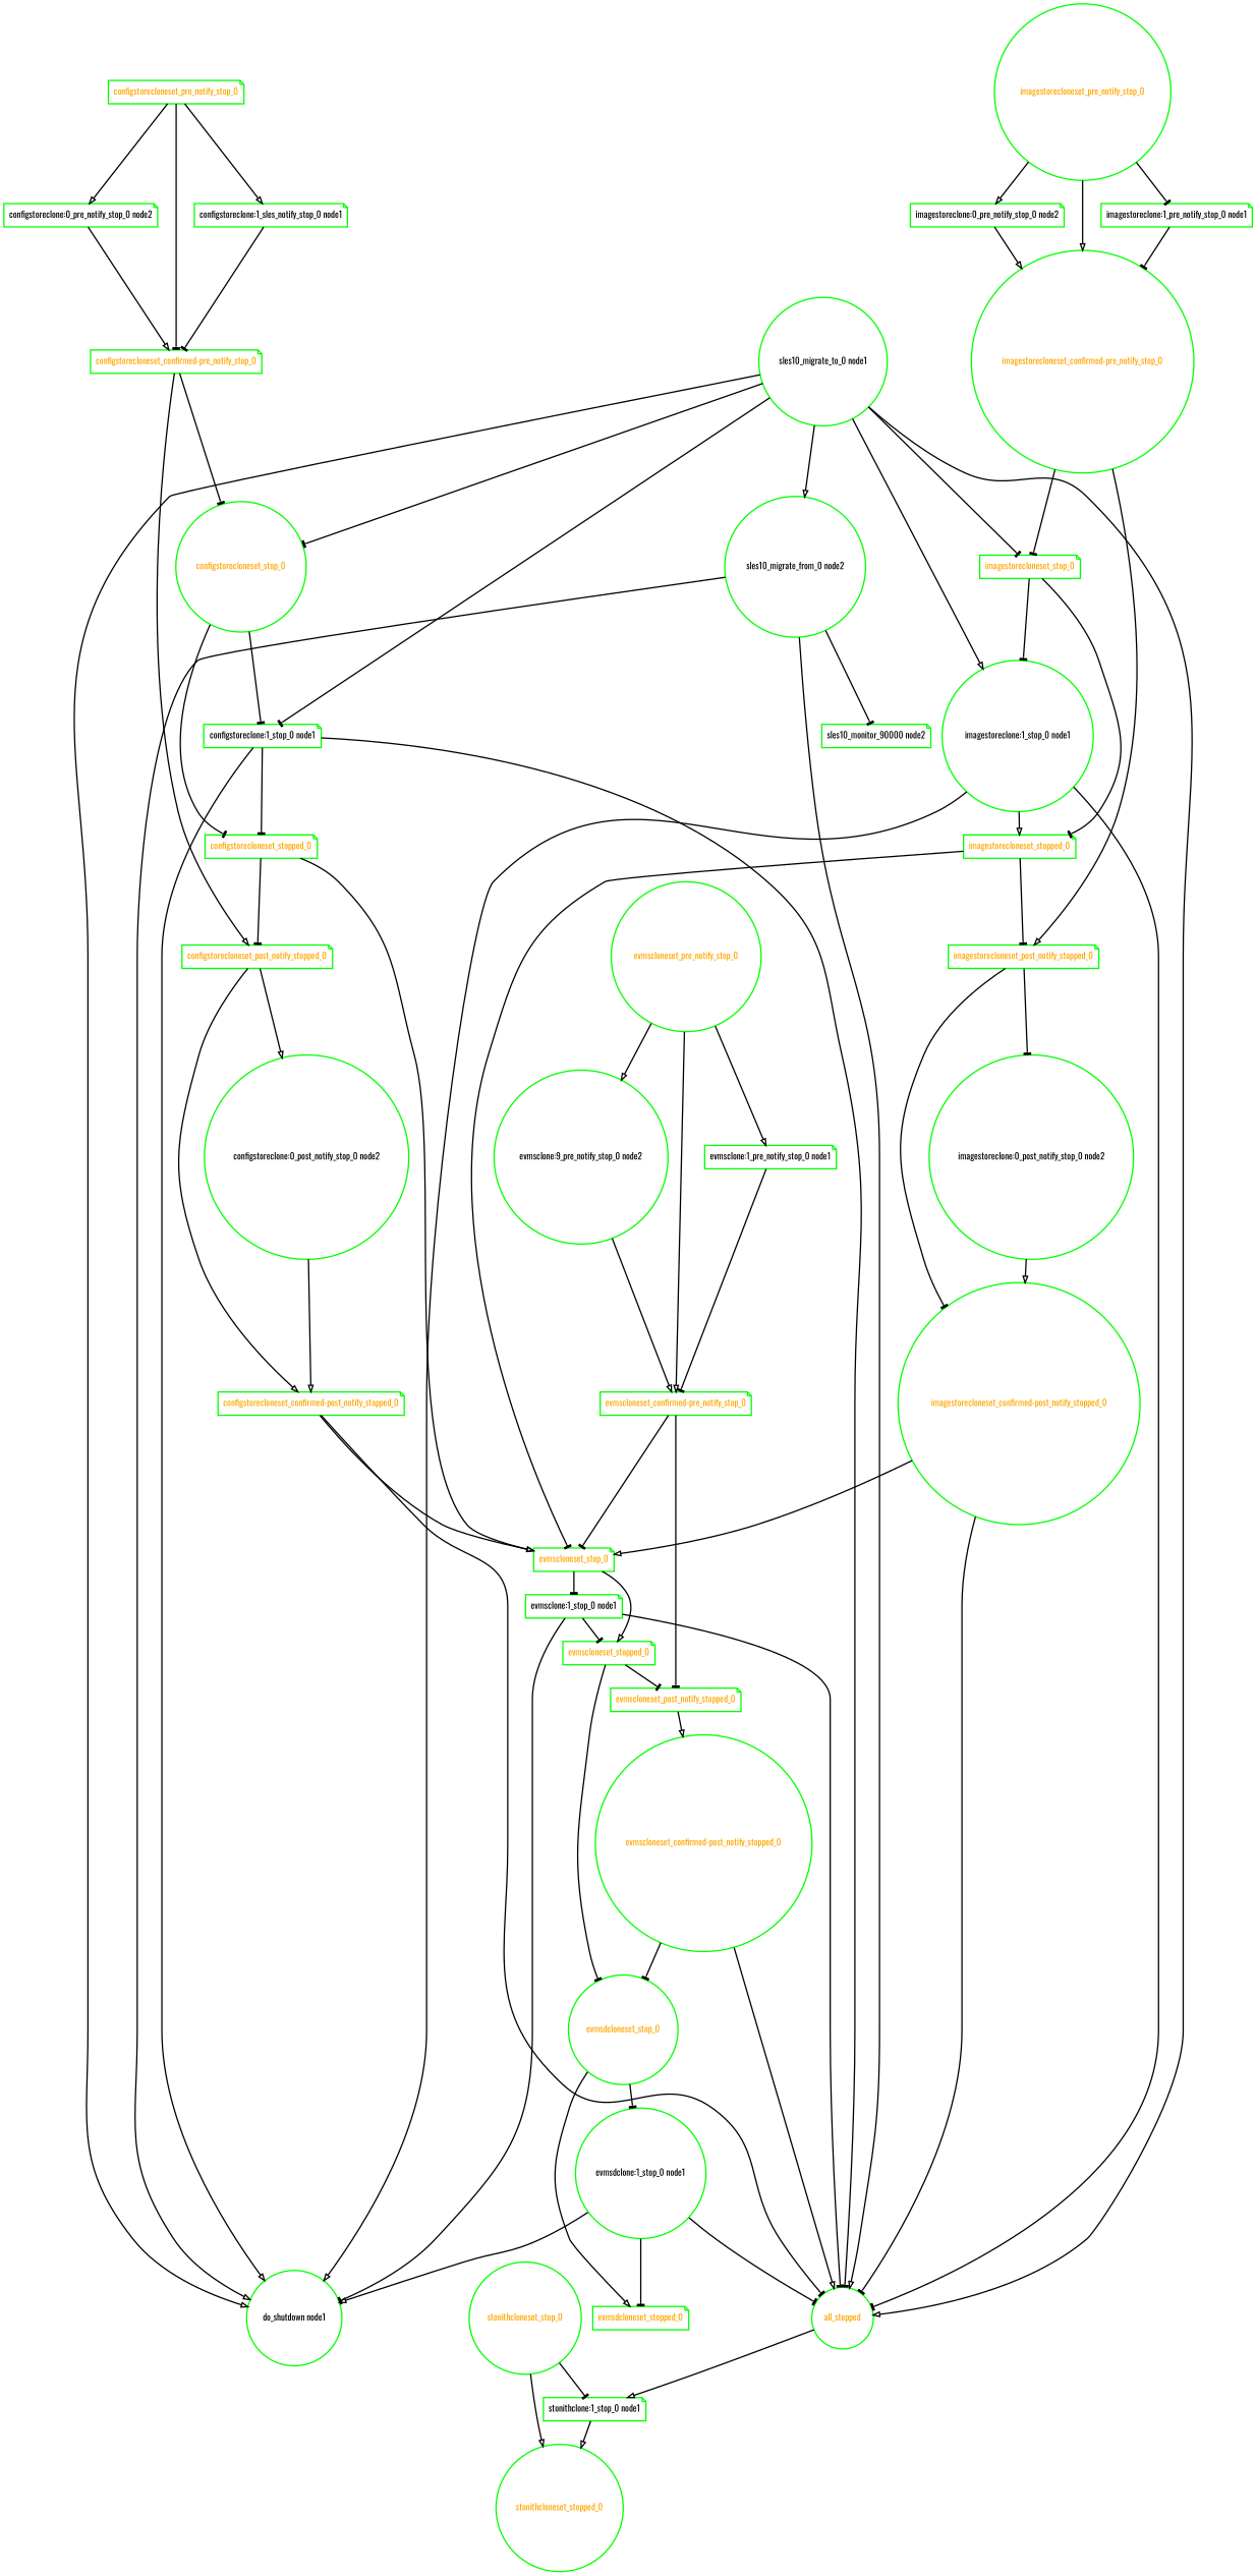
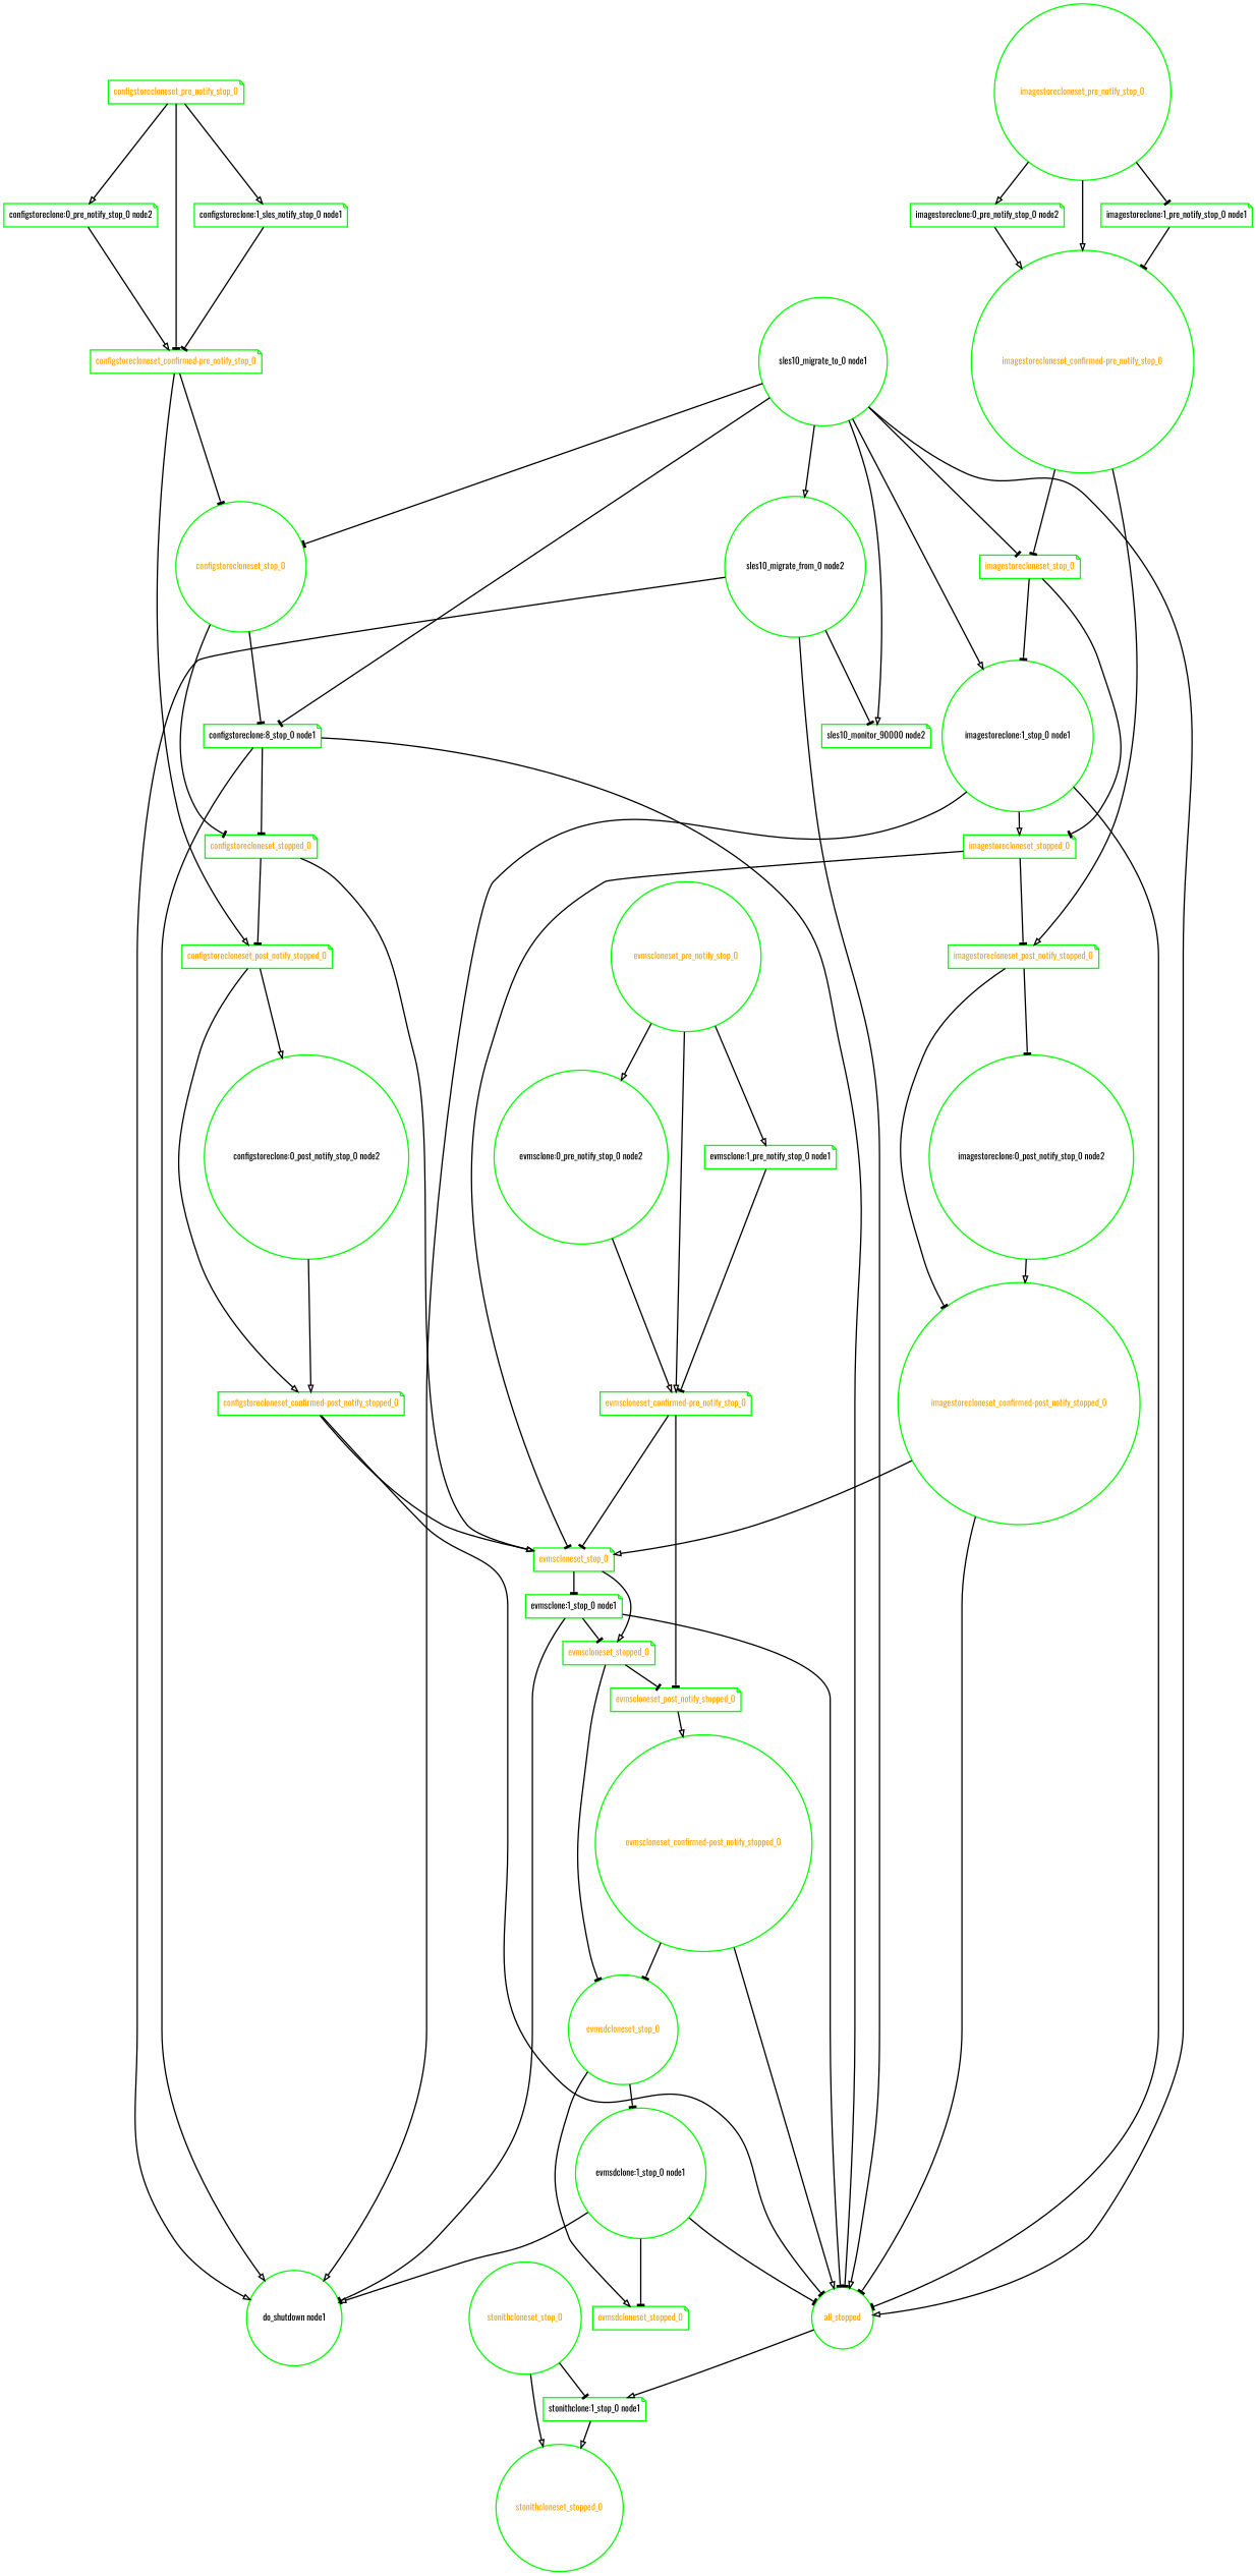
  digraph {
    fontname=Oswald
    node [color=green fontcolor=orange fontname=Oswald shape=note style=bold]
    edge [arrowhead=tee fontname=Oswald style=bold]
    all_stopped [shape=circle]
    "stonithclone:1_stop_0 node1" [fontcolor=black]
    stonithcloneset_stopped_0 [shape=circle]
    "do_shutdown node1" [fontcolor=black shape=circle]
    "configstoreclone:0_post_notify_stop_0 node2" [fontcolor=black shape=circle]
    "configstorecloneset_confirmed-post_notify_stopped_0"
    evmscloneset_stop_0
    "evmsclone:1_stop_0 node1" [fontcolor=black]
    evmscloneset_stopped_0
    "configstoreclone:0_pre_notify_stop_0 node2" [fontcolor=black]
    "configstorecloneset_confirmed-pre_notify_stop_0"
    configstorecloneset_post_notify_stopped_0
    configstorecloneset_stop_0 [shape=circle]
-   "configstoreclone:1_stop_0 node1" [fontcolor=black]
+   "configstoreclone:1_stop_0 node1" [fontcolor=black label="configstoreclone:8_stop_0 node1"]
    configstorecloneset_stopped_0
    n16 [fontcolor=black label="configstoreclone:1_sles_notify_stop_0 node1"]
    evmsdcloneset_stop_0 [shape=circle]
    evmscloneset_post_notify_stopped_0
    configstorecloneset_pre_notify_stop_0
    "evmscloneset_confirmed-post_notify_stopped_0" [shape=circle]
    "evmsdclone:1_stop_0 node1" [fontcolor=black shape=circle]
    evmsdcloneset_stopped_0
-   "evmsclone:0_pre_notify_stop_0 node2" [fontcolor=black shape=circle label="evmsclone:9_pre_notify_stop_0 node2"]
+   "evmsclone:0_pre_notify_stop_0 node2" [fontcolor=black shape=circle]
    "evmscloneset_confirmed-pre_notify_stop_0"
    "evmsclone:1_pre_notify_stop_0 node1" [fontcolor=black]
    evmscloneset_pre_notify_stop_0 [shape=circle]
    "imagestoreclone:0_post_notify_stop_0 node2" [fontcolor=black shape=circle]
    "imagestorecloneset_confirmed-post_notify_stopped_0" [shape=circle]
    "imagestoreclone:0_pre_notify_stop_0 node2" [fontcolor=black]
    "imagestorecloneset_confirmed-pre_notify_stop_0" [shape=circle]
    imagestorecloneset_post_notify_stopped_0
    imagestorecloneset_stop_0
    "imagestoreclone:1_stop_0 node1" [fontcolor=black shape=circle]
    imagestorecloneset_stopped_0
    "imagestoreclone:1_pre_notify_stop_0 node1" [fontcolor=black]
    imagestorecloneset_pre_notify_stop_0 [shape=circle]
    "sles10_migrate_from_0 node2" [fontcolor=black shape=circle]
    n38 [fontcolor=black label="sles10_monitor_90000 node2"]
    "sles10_migrate_to_0 node1" [fontcolor=black shape=circle]
    stonithcloneset_stop_0 [shape=circle]
    all_stopped -> "stonithclone:1_stop_0 node1" [arrowhead=onormal]
    "stonithclone:1_stop_0 node1" -> stonithcloneset_stopped_0 [arrowhead=onormal]
    "configstoreclone:0_post_notify_stop_0 node2" -> "configstorecloneset_confirmed-post_notify_stopped_0" [arrowhead=onormal]
    "configstorecloneset_confirmed-post_notify_stopped_0" -> all_stopped
    "configstorecloneset_confirmed-post_notify_stopped_0" -> evmscloneset_stop_0 [arrowhead=onormal]
    evmscloneset_stop_0 -> "evmsclone:1_stop_0 node1"
    evmscloneset_stop_0 -> evmscloneset_stopped_0 [arrowhead=onormal]
    "evmsclone:1_stop_0 node1" -> all_stopped
    "evmsclone:1_stop_0 node1" -> "do_shutdown node1"
    "evmsclone:1_stop_0 node1" -> evmscloneset_stopped_0
    evmscloneset_stopped_0 -> evmsdcloneset_stop_0
    evmscloneset_stopped_0 -> evmscloneset_post_notify_stopped_0
    "configstoreclone:0_pre_notify_stop_0 node2" -> "configstorecloneset_confirmed-pre_notify_stop_0" [arrowhead=onormal]
    "configstorecloneset_confirmed-pre_notify_stop_0" -> configstorecloneset_post_notify_stopped_0 [arrowhead=onormal]
    "configstorecloneset_confirmed-pre_notify_stop_0" -> configstorecloneset_stop_0
    configstorecloneset_post_notify_stopped_0 -> "configstoreclone:0_post_notify_stop_0 node2" [arrowhead=onormal]
    configstorecloneset_post_notify_stopped_0 -> "configstorecloneset_confirmed-post_notify_stopped_0" [arrowhead=onormal]
    configstorecloneset_stop_0 -> "configstoreclone:1_stop_0 node1"
    configstorecloneset_stop_0 -> configstorecloneset_stopped_0
    "configstoreclone:1_stop_0 node1" -> all_stopped
    "configstoreclone:1_stop_0 node1" -> "do_shutdown node1" [arrowhead=onormal]
    "configstoreclone:1_stop_0 node1" -> configstorecloneset_stopped_0
    configstorecloneset_stopped_0 -> evmscloneset_stop_0 [arrowhead=onormal]
    configstorecloneset_stopped_0 -> configstorecloneset_post_notify_stopped_0
    n16 -> "configstorecloneset_confirmed-pre_notify_stop_0"
    evmsdcloneset_stop_0 -> "evmsdclone:1_stop_0 node1"
    evmsdcloneset_stop_0 -> evmsdcloneset_stopped_0 [arrowhead=onormal]
    evmscloneset_post_notify_stopped_0 -> "evmscloneset_confirmed-post_notify_stopped_0" [arrowhead=onormal]
    configstorecloneset_pre_notify_stop_0 -> "configstoreclone:0_pre_notify_stop_0 node2" [arrowhead=onormal]
    configstorecloneset_pre_notify_stop_0 -> "configstorecloneset_confirmed-pre_notify_stop_0"
    configstorecloneset_pre_notify_stop_0 -> n16 [arrowhead=onormal]
    "evmscloneset_confirmed-post_notify_stopped_0" -> all_stopped [arrowhead=onormal]
    "evmscloneset_confirmed-post_notify_stopped_0" -> evmsdcloneset_stop_0
    "evmsdclone:1_stop_0 node1" -> all_stopped
    "evmsdclone:1_stop_0 node1" -> "do_shutdown node1" [arrowhead=onormal]
    "evmsdclone:1_stop_0 node1" -> evmsdcloneset_stopped_0
    "evmsclone:0_pre_notify_stop_0 node2" -> "evmscloneset_confirmed-pre_notify_stop_0" [arrowhead=onormal]
    "evmscloneset_confirmed-pre_notify_stop_0" -> evmscloneset_stop_0
    "evmscloneset_confirmed-pre_notify_stop_0" -> evmscloneset_post_notify_stopped_0
    "evmsclone:1_pre_notify_stop_0 node1" -> "evmscloneset_confirmed-pre_notify_stop_0"
    evmscloneset_pre_notify_stop_0 -> "evmsclone:0_pre_notify_stop_0 node2" [arrowhead=onormal]
    evmscloneset_pre_notify_stop_0 -> "evmscloneset_confirmed-pre_notify_stop_0" [arrowhead=onormal]
    evmscloneset_pre_notify_stop_0 -> "evmsclone:1_pre_notify_stop_0 node1" [arrowhead=onormal]
    "imagestoreclone:0_post_notify_stop_0 node2" -> "imagestorecloneset_confirmed-post_notify_stopped_0" [arrowhead=onormal]
    "imagestorecloneset_confirmed-post_notify_stopped_0" -> all_stopped
    "imagestorecloneset_confirmed-post_notify_stopped_0" -> evmscloneset_stop_0 [arrowhead=onormal]
    "imagestoreclone:0_pre_notify_stop_0 node2" -> "imagestorecloneset_confirmed-pre_notify_stop_0" [arrowhead=onormal]
    "imagestorecloneset_confirmed-pre_notify_stop_0" -> imagestorecloneset_post_notify_stopped_0 [arrowhead=onormal]
    "imagestorecloneset_confirmed-pre_notify_stop_0" -> imagestorecloneset_stop_0
    imagestorecloneset_post_notify_stopped_0 -> "imagestoreclone:0_post_notify_stop_0 node2"
    imagestorecloneset_post_notify_stopped_0 -> "imagestorecloneset_confirmed-post_notify_stopped_0"
    imagestorecloneset_stop_0 -> "imagestoreclone:1_stop_0 node1"
    imagestorecloneset_stop_0 -> imagestorecloneset_stopped_0
    "imagestoreclone:1_stop_0 node1" -> all_stopped
    "imagestoreclone:1_stop_0 node1" -> "do_shutdown node1" [arrowhead=onormal]
    "imagestoreclone:1_stop_0 node1" -> imagestorecloneset_stopped_0 [arrowhead=onormal]
    imagestorecloneset_stopped_0 -> evmscloneset_stop_0
    imagestorecloneset_stopped_0 -> imagestorecloneset_post_notify_stopped_0
    "imagestoreclone:1_pre_notify_stop_0 node1" -> "imagestorecloneset_confirmed-pre_notify_stop_0"
    imagestorecloneset_pre_notify_stop_0 -> "imagestoreclone:0_pre_notify_stop_0 node2" [arrowhead=onormal]
    imagestorecloneset_pre_notify_stop_0 -> "imagestorecloneset_confirmed-pre_notify_stop_0" [arrowhead=onormal]
    imagestorecloneset_pre_notify_stop_0 -> "imagestoreclone:1_pre_notify_stop_0 node1"
    "sles10_migrate_from_0 node2" -> all_stopped [arrowhead=onormal]
    "sles10_migrate_from_0 node2" -> "do_shutdown node1" [arrowhead=onormal]
    "sles10_migrate_from_0 node2" -> n38
    "sles10_migrate_to_0 node1" -> all_stopped [arrowhead=onormal]
-   "sles10_migrate_to_0 node1" -> "do_shutdown node1" [arrowhead=onormal]
+   "sles10_migrate_to_0 node1" -> n38 [arrowhead=onormal]
    "sles10_migrate_to_0 node1" -> configstorecloneset_stop_0
    "sles10_migrate_to_0 node1" -> "configstoreclone:1_stop_0 node1"
    "sles10_migrate_to_0 node1" -> imagestorecloneset_stop_0
    "sles10_migrate_to_0 node1" -> "imagestoreclone:1_stop_0 node1" [arrowhead=onormal]
    "sles10_migrate_to_0 node1" -> "sles10_migrate_from_0 node2" [arrowhead=onormal]
    stonithcloneset_stop_0 -> "stonithclone:1_stop_0 node1"
    stonithcloneset_stop_0 -> stonithcloneset_stopped_0 [arrowhead=onormal]
  }
